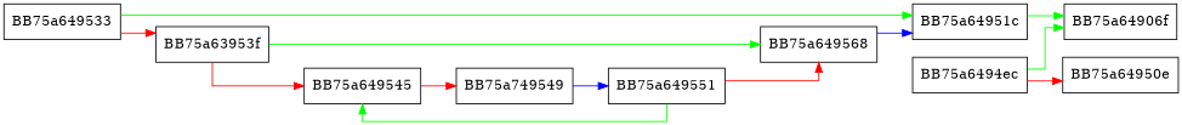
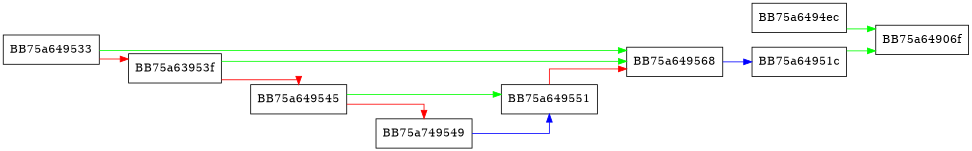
  digraph {
    rankdir=LR
    splines=ortho
    node [shape=box]
    edge [color=green]
    n1 [label=BB75a64906f]
    BB75a6494ec
-   BB75a64950e
    BB75a64951c
    n5 [label=BB75a649568]
    BB75a649533
    n7 [label=BB75a63953f]
    BB75a649545
    BB75a649551
    n10 [label=BB75a749549]
    BB75a6494ec -> n1
-   BB75a6494ec -> BB75a64950e [color=red]
    BB75a64951c -> n1
    n5 -> BB75a64951c [color=blue]
-   BB75a649533 -> BB75a64951c
+   BB75a649533 -> n5
    BB75a649533 -> n7 [color=red]
    n7 -> n5
    n7 -> BB75a649545 [color=red]
-   BB75a649551 -> BB75a649545
+   BB75a649545 -> BB75a649551
    BB75a649545 -> n10 [color=red]
    BB75a649551 -> n5 [color=red]
    n10 -> BB75a649551 [color=blue]
  }
